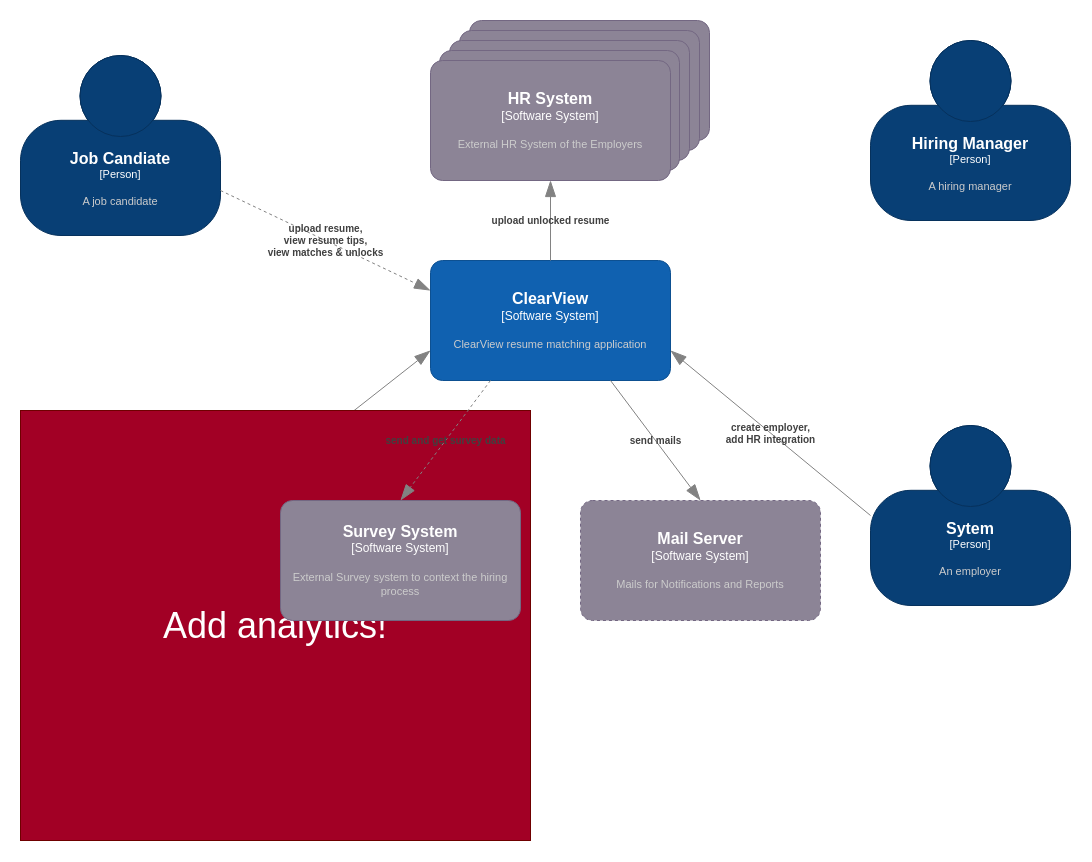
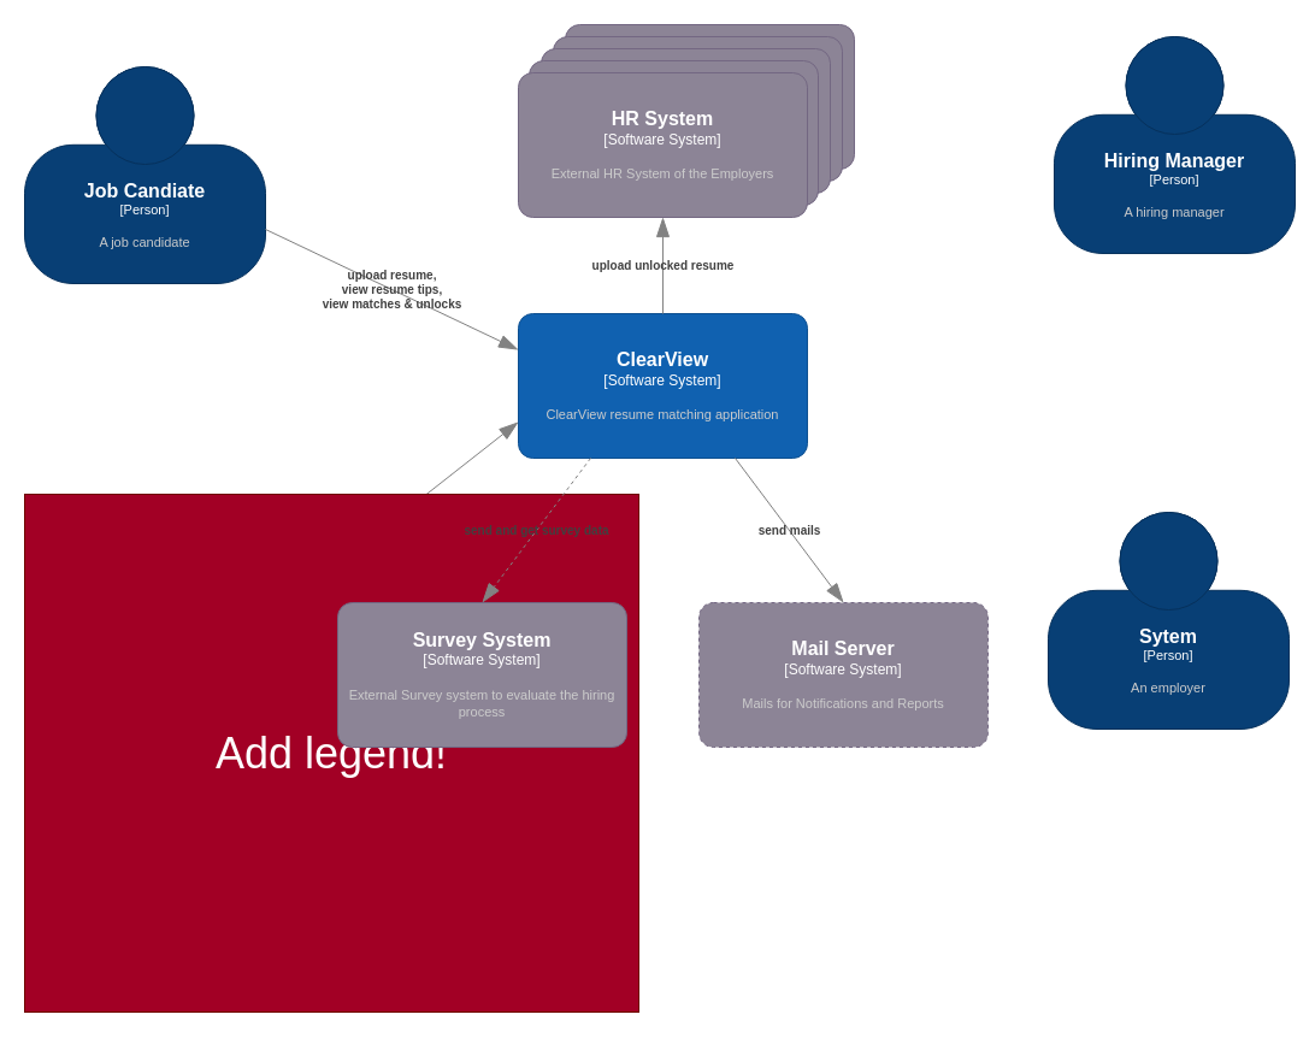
  <mxCell id="0" />
  <mxCell id="1" parent="0" />
  <mxCell id="2" value="&lt;font style=&quot;font-size: 16px&quot;&gt;&lt;b&gt;HR System&lt;/b&gt;&lt;/font&gt;&lt;div&gt;[Software System]&lt;/div&gt;&lt;br&gt;&lt;div&gt;&lt;font style=&quot;font-size: 11px&quot;&gt;&lt;font color=&quot;#cccccc&quot;&gt;External HR System of the Employers&lt;/font&gt;&lt;/div&gt;" style="rounded=1;whiteSpace=wrap;html=1;labelBackgroundColor=none;fillColor=#8C8496;fontColor=#ffffff;align=center;arcSize=10;strokeColor=#736782;metaEdit=1;resizable=0;points=[[0.25,0,0],[0.5,0,0],[0.75,0,0],[1,0.25,0],[1,0.5,0],[1,0.75,0],[0.75,1,0],[0.5,1,0],[0.25,1,0],[0,0.75,0],[0,0.5,0],[0,0.25,0]];" parent="1" vertex="1"><mxGeometry x="469" width="240" height="120" as="geometry" y="20" /></mxCell>
  <mxCell id="3" value="&lt;font style=&quot;font-size: 16px&quot;&gt;&lt;b&gt;HR System&lt;/b&gt;&lt;/font&gt;&lt;div&gt;[Software System]&lt;/div&gt;&lt;br&gt;&lt;div&gt;&lt;font style=&quot;font-size: 11px&quot;&gt;&lt;font color=&quot;#cccccc&quot;&gt;External HR System of the Employers&lt;/font&gt;&lt;/div&gt;" style="rounded=1;whiteSpace=wrap;html=1;labelBackgroundColor=none;fillColor=#8C8496;fontColor=#ffffff;align=center;arcSize=10;strokeColor=#736782;metaEdit=1;resizable=0;points=[[0.25,0,0],[0.5,0,0],[0.75,0,0],[1,0.25,0],[1,0.5,0],[1,0.75,0],[0.75,1,0],[0.5,1,0],[0.25,1,0],[0,0.75,0],[0,0.5,0],[0,0.25,0]];" parent="1" vertex="1"><mxGeometry x="459" y="30" width="240" height="120" as="geometry" /></mxCell>
  <mxCell id="4" value="&lt;font style=&quot;font-size: 16px&quot;&gt;&lt;b&gt;Job Candiate&lt;/b&gt;&lt;/font&gt;&lt;div&gt;[Person]&lt;/div&gt;&lt;br&gt;&lt;div&gt;&lt;font style=&quot;font-size: 11px&quot;&gt;&lt;font color=&quot;#cccccc&quot;&gt;A job candidate&lt;/font&gt;&lt;/div&gt;" style="html=1;fontSize=11;dashed=0;whiteSpace=wrap;fillColor=#083F75;strokeColor=#06315C;fontColor=#ffffff;shape=mxgraph.c4.person2;align=center;metaEdit=1;points=[[0.5,0,0],[1,0.5,0],[1,0.75,0],[0.75,1,0],[0.5,1,0],[0.25,1,0],[0,0.75,0],[0,0.5,0]];resizable=0;" parent="1" vertex="1"><mxGeometry x="20" y="55" width="200" height="180" as="geometry" /></mxCell>
- <mxCell id="5" value="&lt;font style=&quot;font-size: 16px&quot;&gt;&lt;b&gt;Hiring Manager&lt;/b&gt;&lt;/font&gt;&lt;div&gt;[Person]&lt;/div&gt;&lt;br&gt;&lt;div&gt;&lt;font style=&quot;font-size: 11px&quot;&gt;&lt;font color=&quot;#cccccc&quot;&gt;A hiring manager&lt;/font&gt;&lt;/div&gt;" style="html=1;fontSize=11;dashed=0;whiteSpace=wrap;fillColor=#083F75;strokeColor=#06315C;fontColor=#ffffff;shape=mxgraph.c4.person2;align=center;metaEdit=1;points=[[0.5,0,0],[1,0.5,0],[1,0.75,0],[0.75,1,0],[0.5,1,0],[0.25,1,0],[0,0.75,0],[0,0.5,0]];resizable=0;" parent="1" vertex="1"><mxGeometry x="870" y="40" width="200" height="180" as="geometry" /></mxCell>
+ <mxCell id="5" value="&lt;font style=&quot;font-size: 16px&quot;&gt;&lt;b&gt;Hiring Manager&lt;/b&gt;&lt;/font&gt;&lt;div&gt;[Person]&lt;/div&gt;&lt;br&gt;&lt;div&gt;&lt;font style=&quot;font-size: 11px&quot;&gt;&lt;font color=&quot;#cccccc&quot;&gt;A hiring manager&lt;/font&gt;&lt;/div&gt;" style="html=1;fontSize=11;dashed=0;whiteSpace=wrap;fillColor=#083F75;strokeColor=#06315C;fontColor=#ffffff;shape=mxgraph.c4.person2;align=center;metaEdit=1;points=[[0.5,0,0],[1,0.5,0],[1,0.75,0],[0.75,1,0],[0.5,1,0],[0.25,1,0],[0,0.75,0],[0,0.5,0]];resizable=0;" parent="1" vertex="1"><mxGeometry x="875" y="30" width="200" height="180" as="geometry" /></mxCell>
  <mxCell id="6" value="&lt;font style=&quot;font-size: 16px&quot;&gt;&lt;b&gt;HR System&lt;/b&gt;&lt;/font&gt;&lt;div&gt;[Software System]&lt;/div&gt;&lt;br&gt;&lt;div&gt;&lt;font style=&quot;font-size: 11px&quot;&gt;&lt;font color=&quot;#cccccc&quot;&gt;External HR System of the Employers&lt;/font&gt;&lt;/div&gt;" style="rounded=1;whiteSpace=wrap;html=1;labelBackgroundColor=none;fillColor=#8C8496;fontColor=#ffffff;align=center;arcSize=10;strokeColor=#736782;metaEdit=1;resizable=0;points=[[0.25,0,0],[0.5,0,0],[0.75,0,0],[1,0.25,0],[1,0.5,0],[1,0.75,0],[0.75,1,0],[0.5,1,0],[0.25,1,0],[0,0.75,0],[0,0.5,0],[0,0.25,0]];" parent="1" vertex="1"><mxGeometry x="449" y="40" width="240" height="120" as="geometry" /></mxCell>
  <mxCell id="7" value="&lt;font style=&quot;font-size: 16px&quot;&gt;&lt;b&gt;Administrator&lt;/b&gt;&lt;/font&gt;&lt;div&gt;[Person]&lt;/div&gt;&lt;br&gt;&lt;div&gt;&lt;font style=&quot;font-size: 11px&quot;&gt;&lt;font color=&quot;#cccccc&quot;&gt;Administrator of User Data / Analytics&lt;/font&gt;&lt;/div&gt;" style="html=1;fontSize=11;dashed=0;whiteSpace=wrap;fillColor=#083F75;strokeColor=#06315C;fontColor=#ffffff;shape=mxgraph.c4.person2;align=center;metaEdit=1;points=[[0.5,0,0],[1,0.5,0],[1,0.75,0],[0.75,1,0],[0.5,1,0],[0.25,1,0],[0,0.75,0],[0,0.5,0]];resizable=0;" parent="1" vertex="1"><mxGeometry x="20" y="425" width="200" height="180" as="geometry" /></mxCell>
  <mxCell id="8" value="&lt;font style=&quot;font-size: 16px&quot;&gt;&lt;b&gt;ClearView&lt;/b&gt;&lt;/font&gt;&lt;div&gt;[Software System]&lt;/div&gt;&lt;br&gt;&lt;div&gt;&lt;font style=&quot;font-size: 11px&quot;&gt;&lt;font color=&quot;#cccccc&quot;&gt;ClearView resume matching application&lt;/font&gt;&lt;/div&gt;" style="rounded=1;whiteSpace=wrap;html=1;labelBackgroundColor=none;fillColor=#1061B0;fontColor=#ffffff;align=center;arcSize=10;strokeColor=#0D5091;metaEdit=1;resizable=0;points=[[0.25,0,0],[0.5,0,0],[0.75,0,0],[1,0.25,0],[1,0.5,0],[1,0.75,0],[0.75,1,0],[0.5,1,0],[0.25,1,0],[0,0.75,0],[0,0.5,0],[0,0.25,0]];" parent="1" vertex="1"><mxGeometry x="430" y="260" width="240" height="120" as="geometry" /></mxCell>
  <mxCell id="9" value="&lt;font style=&quot;font-size: 16px&quot;&gt;&lt;b&gt;&lt;div style=&quot;text-align: left&quot;&gt;[System Context] ClearView&lt;/div&gt;&lt;/b&gt;&lt;/font&gt;&lt;div style=&quot;text-align: left&quot;&gt;Sytem context of the clear view application&lt;/div&gt;" style="text;html=1;strokeColor=none;fillColor=none;align=left;verticalAlign=top;whiteSpace=wrap;rounded=0;metaEdit=1;allowArrows=0;resizable=1;rotatable=0;connectable=0;recursiveResize=0;expand=0;pointerEvents=0;points=[[0.25,0,0],[0.5,0,0],[0.75,0,0],[1,0.25,0],[1,0.5,0],[1,0.75,0],[0.75,1,0],[0.5,1,0],[0.25,1,0],[0,0.75,0],[0,0.5,0],[0,0.25,0]];" parent="1" vertex="1"><mxGeometry x="70" y="650" width="260" height="40" as="geometry" /></mxCell>
- <mxCell id="10" value="&lt;div style=&quot;text-align: left&quot;&gt;&lt;div style=&quot;text-align: center&quot;&gt;&lt;b&gt;upload resume,&#10;view resume tips,&#10;view matches &amp; unlocks&lt;/b&gt;&lt;/div&gt;&lt;/div&gt;" style="endArrow=blockThin;html=1;fontSize=10;fontColor=#404040;strokeWidth=1;endFill=1;strokeColor=#828282;elbow=vertical;metaEdit=1;endSize=14;startSize=14;jumpStyle=arc;jumpSize=16;rounded=0;entryX=0;entryY=0.25;entryDx=0;entryDy=0;entryPerimeter=0;labelBackgroundColor=none;exitX=1;exitY=0.75;exitDx=0;exitDy=0;exitPerimeter=0;dashed=1;" parent="1" source="4" target="8" edge="1"><mxGeometry width="240" relative="1" as="geometry"><mxPoint x="380" y="180" as="sourcePoint" /><mxPoint x="620" y="180" as="targetPoint" /></mxGeometry></mxCell>
+ <mxCell id="10" value="&lt;div style=&quot;text-align: left&quot;&gt;&lt;div style=&quot;text-align: center&quot;&gt;&lt;b&gt;upload resume,&#10;view resume tips,&#10;view matches &amp; unlocks&lt;/b&gt;&lt;/div&gt;&lt;/div&gt;" style="endArrow=blockThin;html=1;fontSize=10;fontColor=#404040;strokeWidth=1;endFill=1;strokeColor=#828282;elbow=vertical;metaEdit=1;endSize=14;startSize=14;jumpStyle=arc;jumpSize=16;rounded=0;entryX=0;entryY=0.25;entryDx=0;entryDy=0;entryPerimeter=0;labelBackgroundColor=none;exitX=1;exitY=0.75;exitDx=0;exitDy=0;exitPerimeter=0;" parent="1" source="4" target="8" edge="1"><mxGeometry width="240" relative="1" as="geometry"><mxPoint x="380" y="180" as="sourcePoint" /><mxPoint x="620" y="180" as="targetPoint" /></mxGeometry></mxCell>
  <mxCell id="11" value="&lt;div style=&quot;text-align: left&quot;&gt;&lt;div style=&quot;text-align: center&quot;&gt;&lt;b&gt;manage users,&#10;manage employers,&#10;view analytics &amp; reports&lt;/b&gt;&lt;/div&gt;&lt;/div&gt;" style="endArrow=blockThin;html=1;fontSize=10;fontColor=#404040;strokeWidth=1;endFill=1;strokeColor=#828282;elbow=vertical;metaEdit=1;endSize=14;startSize=14;jumpStyle=arc;jumpSize=16;rounded=0;entryX=0;entryY=0.75;entryDx=0;entryDy=0;entryPerimeter=0;labelBackgroundColor=none;exitX=1;exitY=0.5;exitDx=0;exitDy=0;exitPerimeter=0;" parent="1" source="7" target="8" edge="1"><mxGeometry width="240" relative="1" as="geometry"><mxPoint x="360" y="205" as="sourcePoint" /><mxPoint x="460" y="310" as="targetPoint" /></mxGeometry></mxCell>
  <mxCell id="12" value="&lt;div style=&quot;text-align: left&quot;&gt;&lt;div style=&quot;text-align: center&quot;&gt;&lt;b&gt;upload unlocked resume&lt;/b&gt;&lt;/div&gt;&lt;/div&gt;" style="endArrow=blockThin;html=1;fontSize=10;fontColor=#404040;strokeWidth=1;endFill=1;strokeColor=#828282;elbow=vertical;metaEdit=1;endSize=14;startSize=14;jumpStyle=arc;jumpSize=16;rounded=0;labelBackgroundColor=none;exitX=0.5;exitY=0;exitDx=0;exitDy=0;exitPerimeter=0;entryX=0.5;entryY=1;entryDx=0;entryDy=0;entryPerimeter=0;" parent="1" source="8" edge="1" target="18"><mxGeometry width="240" relative="1" as="geometry"><mxPoint x="550" y="250" as="sourcePoint" /><mxPoint x="550" y="480" as="targetPoint" /></mxGeometry></mxCell>
  <mxCell id="13" value="&lt;font style=&quot;font-size: 16px&quot;&gt;&lt;b&gt;Sytem&lt;/b&gt;&lt;/font&gt;&lt;div&gt;[Person]&lt;/div&gt;&lt;br&gt;&lt;div&gt;&lt;font style=&quot;font-size: 11px&quot;&gt;&lt;font color=&quot;#cccccc&quot;&gt;An employer&lt;/font&gt;&lt;/div&gt;" style="html=1;fontSize=11;dashed=0;whiteSpace=wrap;fillColor=#083F75;strokeColor=#06315C;fontColor=#ffffff;shape=mxgraph.c4.person2;align=center;metaEdit=1;points=[[0.5,0,0],[1,0.5,0],[1,0.75,0],[0.75,1,0],[0.5,1,0],[0.25,1,0],[0,0.75,0],[0,0.5,0]];resizable=0;" parent="1" vertex="1"><mxGeometry x="870" y="425" width="200" height="180" as="geometry" /></mxCell>
- <mxCell id="14" value="&lt;div style=&quot;text-align: left&quot;&gt;&lt;div style=&quot;text-align: center&quot;&gt;&lt;b&gt;create employer,&#10;add HR integration&lt;/b&gt;&lt;/div&gt;&lt;/div&gt;" style="endArrow=blockThin;html=1;fontSize=10;fontColor=#404040;strokeWidth=1;endFill=1;strokeColor=#828282;elbow=vertical;metaEdit=1;endSize=14;startSize=14;jumpStyle=arc;jumpSize=16;rounded=0;entryX=1;entryY=0.75;entryDx=0;entryDy=0;entryPerimeter=0;labelBackgroundColor=none;exitX=0;exitY=0.5;exitDx=0;exitDy=0;exitPerimeter=0;" parent="1" source="13" target="8" edge="1"><mxGeometry x="-0.003" width="240" relative="1" as="geometry"><mxPoint x="850" y="255" as="sourcePoint" /><mxPoint x="680" y="300" as="targetPoint" /><mxPoint as="offset" /></mxGeometry></mxCell>
- <mxCell id="15" value="Add analytics!" style="text;html=1;strokeColor=#6F0000;fillColor=#a20025;align=center;verticalAlign=middle;whiteSpace=wrap;rounded=0;fontColor=#ffffff;fontSize=36;" vertex="1" parent="1"><mxGeometry x="20" y="410" width="510" height="430" as="geometry" /></mxCell>
+ <mxCell id="15" value="Add legend!" style="text;html=1;strokeColor=#6F0000;fillColor=#a20025;align=center;verticalAlign=middle;whiteSpace=wrap;rounded=0;fontColor=#ffffff;fontSize=36;" vertex="1" parent="1"><mxGeometry x="20" y="410" width="510" height="430" as="geometry" /></mxCell>
  <mxCell id="16" value="&lt;font style=&quot;font-size: 16px&quot;&gt;&lt;b&gt;HR System&lt;/b&gt;&lt;/font&gt;&lt;div&gt;[Software System]&lt;/div&gt;&lt;br&gt;&lt;div&gt;&lt;font style=&quot;font-size: 11px&quot;&gt;&lt;font color=&quot;#cccccc&quot;&gt;External HR System of the Employers&lt;/font&gt;&lt;/div&gt;" style="rounded=1;whiteSpace=wrap;html=1;labelBackgroundColor=none;fillColor=#8C8496;fontColor=#ffffff;align=center;arcSize=10;strokeColor=#736782;metaEdit=1;resizable=0;points=[[0.25,0,0],[0.5,0,0],[0.75,0,0],[1,0.25,0],[1,0.5,0],[1,0.75,0],[0.75,1,0],[0.5,1,0],[0.25,1,0],[0,0.75,0],[0,0.5,0],[0,0.25,0]];" vertex="1" parent="1"><mxGeometry x="439" y="50" width="240" height="120" as="geometry" /></mxCell>
  <mxCell id="17" value="&lt;font style=&quot;font-size: 16px&quot;&gt;&lt;b&gt;Mail Server&lt;/b&gt;&lt;/font&gt;&lt;div&gt;[Software System]&lt;/div&gt;&lt;br&gt;&lt;div&gt;&lt;font style=&quot;font-size: 11px&quot;&gt;&lt;font color=&quot;#cccccc&quot;&gt;Mails for Notifications and Reports&lt;/font&gt;&lt;/div&gt;" style="rounded=1;whiteSpace=wrap;html=1;labelBackgroundColor=none;fillColor=#8C8496;fontColor=#ffffff;align=center;arcSize=10;strokeColor=#736782;metaEdit=1;resizable=0;points=[[0.25,0,0],[0.5,0,0],[0.75,0,0],[1,0.25,0],[1,0.5,0],[1,0.75,0],[0.75,1,0],[0.5,1,0],[0.25,1,0],[0,0.75,0],[0,0.5,0],[0,0.25,0]];dashed=1;" vertex="1" parent="1"><mxGeometry x="580" y="500" width="240" height="120" as="geometry" /></mxCell>
  <mxCell id="18" value="&lt;font style=&quot;font-size: 16px&quot;&gt;&lt;b&gt;HR System&lt;/b&gt;&lt;/font&gt;&lt;div&gt;[Software System]&lt;/div&gt;&lt;br&gt;&lt;div&gt;&lt;font style=&quot;font-size: 11px&quot;&gt;&lt;font color=&quot;#cccccc&quot;&gt;External HR System of the Employers&lt;/font&gt;&lt;/div&gt;" style="rounded=1;whiteSpace=wrap;html=1;labelBackgroundColor=none;fillColor=#8C8496;fontColor=#ffffff;align=center;arcSize=10;strokeColor=#736782;metaEdit=1;resizable=0;points=[[0.25,0,0],[0.5,0,0],[0.75,0,0],[1,0.25,0],[1,0.5,0],[1,0.75,0],[0.75,1,0],[0.5,1,0],[0.25,1,0],[0,0.75,0],[0,0.5,0],[0,0.25,0]];" vertex="1" parent="1"><mxGeometry x="430" y="60" width="240" height="120" as="geometry" /></mxCell>
  <mxCell id="19" value="&lt;div style=&quot;text-align: left&quot;&gt;&lt;div style=&quot;text-align: center&quot;&gt;&lt;b&gt;send mails&lt;/b&gt;&lt;/div&gt;&lt;/div&gt;" style="endArrow=blockThin;html=1;fontSize=10;fontColor=#404040;strokeWidth=1;endFill=1;strokeColor=#828282;elbow=vertical;metaEdit=1;endSize=14;startSize=14;jumpStyle=arc;jumpSize=16;rounded=0;labelBackgroundColor=none;entryX=0.5;entryY=0;entryDx=0;entryDy=0;entryPerimeter=0;" edge="1" parent="1" target="17"><mxGeometry width="240" relative="1" as="geometry"><mxPoint x="610" y="380" as="sourcePoint" /><mxPoint x="560" y="190" as="targetPoint" /></mxGeometry></mxCell>
- <mxCell id="20" value="&lt;font style=&quot;font-size: 16px&quot;&gt;&lt;b&gt;Survey System&lt;/b&gt;&lt;/font&gt;&lt;div&gt;[Software System]&lt;/div&gt;&lt;br&gt;&lt;div&gt;&lt;font style=&quot;font-size: 11px&quot;&gt;&lt;font color=&quot;#cccccc&quot;&gt;External Survey system to context the hiring process&lt;/font&gt;&lt;/div&gt;" style="rounded=1;whiteSpace=wrap;html=1;labelBackgroundColor=none;fillColor=#8C8496;fontColor=#ffffff;align=center;arcSize=10;strokeColor=#736782;metaEdit=1;resizable=0;points=[[0.25,0,0],[0.5,0,0],[0.75,0,0],[1,0.25,0],[1,0.5,0],[1,0.75,0],[0.75,1,0],[0.5,1,0],[0.25,1,0],[0,0.75,0],[0,0.5,0],[0,0.25,0]];" vertex="1" parent="1"><mxGeometry x="280" y="500" width="240" height="120" as="geometry" /></mxCell>
+ <mxCell id="20" value="&lt;font style=&quot;font-size: 16px&quot;&gt;&lt;b&gt;Survey System&lt;/b&gt;&lt;/font&gt;&lt;div&gt;[Software System]&lt;/div&gt;&lt;br&gt;&lt;div&gt;&lt;font style=&quot;font-size: 11px&quot;&gt;&lt;font color=&quot;#cccccc&quot;&gt;External Survey system to evaluate the hiring process&lt;/font&gt;&lt;/div&gt;" style="rounded=1;whiteSpace=wrap;html=1;labelBackgroundColor=none;fillColor=#8C8496;fontColor=#ffffff;align=center;arcSize=10;strokeColor=#736782;metaEdit=1;resizable=0;points=[[0.25,0,0],[0.5,0,0],[0.75,0,0],[1,0.25,0],[1,0.5,0],[1,0.75,0],[0.75,1,0],[0.5,1,0],[0.25,1,0],[0,0.75,0],[0,0.5,0],[0,0.25,0]];" vertex="1" parent="1"><mxGeometry x="280" y="500" width="240" height="120" as="geometry" /></mxCell>
  <mxCell id="21" value="&lt;div style=&quot;text-align: left&quot;&gt;&lt;div style=&quot;text-align: center&quot;&gt;&lt;b&gt;send and get survey data&lt;/b&gt;&lt;/div&gt;&lt;/div&gt;" style="endArrow=blockThin;html=1;fontSize=10;fontColor=#404040;strokeWidth=1;endFill=1;strokeColor=#828282;elbow=vertical;metaEdit=1;endSize=14;startSize=14;jumpStyle=arc;jumpSize=16;rounded=0;labelBackgroundColor=none;entryX=0.5;entryY=0;entryDx=0;entryDy=0;entryPerimeter=0;exitX=0.25;exitY=1;exitDx=0;exitDy=0;exitPerimeter=0;dashed=1;" edge="1" parent="1" source="8" target="20"><mxGeometry width="240" relative="1" as="geometry"><mxPoint x="620" y="390" as="sourcePoint" /><mxPoint x="710" y="510" as="targetPoint" /></mxGeometry></mxCell>
